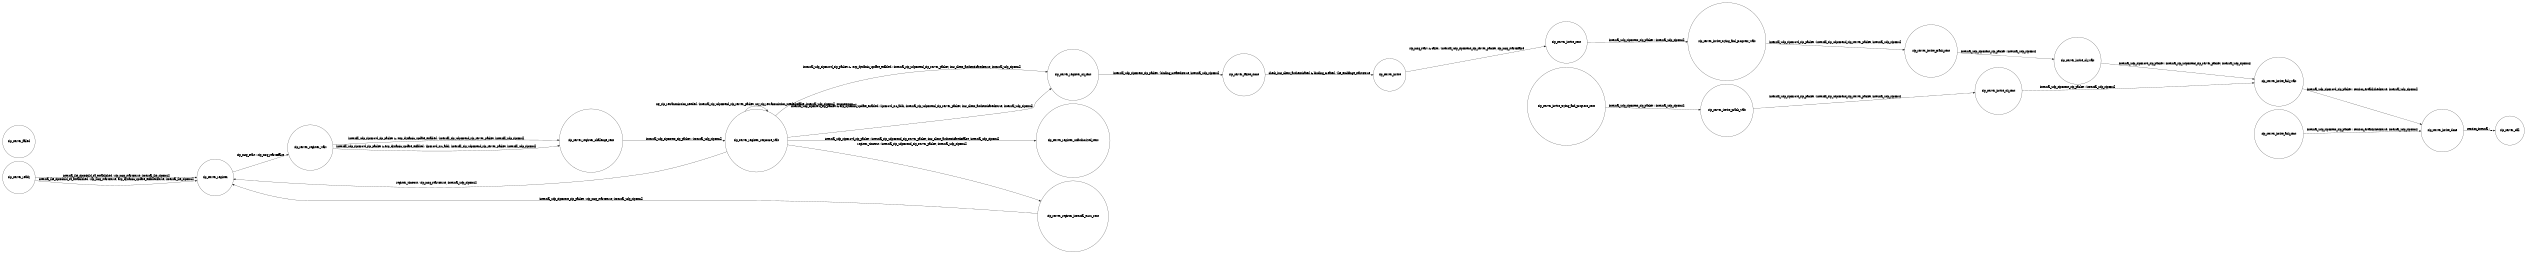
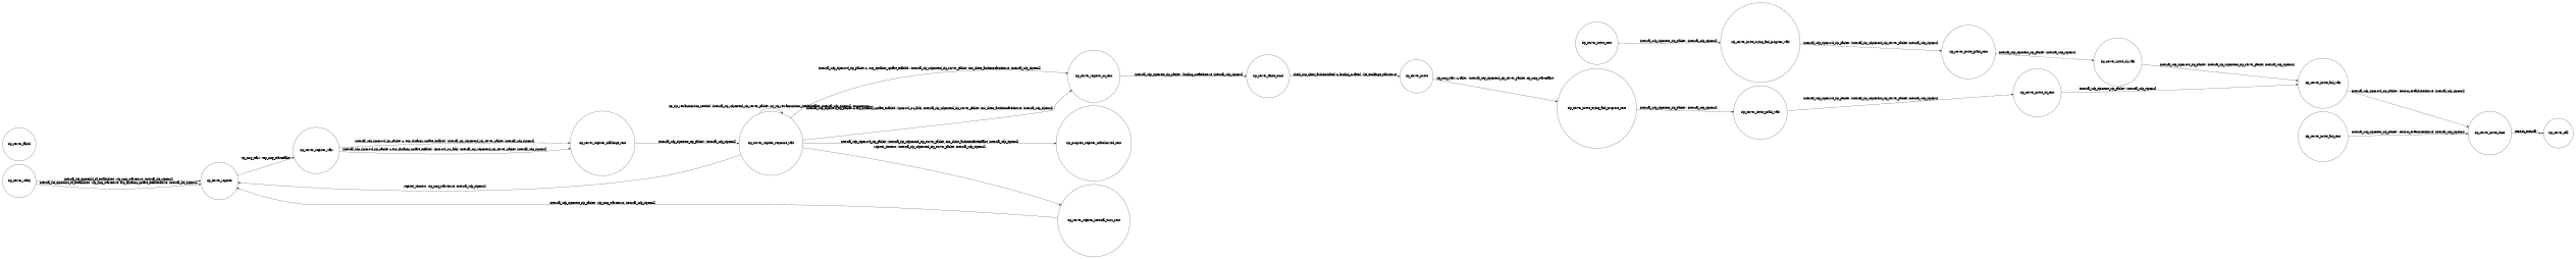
  digraph {
    rankdir=LR
    node [shape=circle]
    n1 [label=sip_server_ready]
    n2 [label=sip_server_register]
    n3 [label=sip_server_register_wait]
    n4 [label=sip_server_failed]
    n5 [label=sip_server_register_challenge_sent]
    n6 [label=sip_server_register_response_wait]
    n7 [label=sip_server_register_ok_sent]
-   n8 [label=sip_server_register_unauthorized_sent]
+   n8 [label=sip_progress_register_unauthorized_sent]
    n9 [label=sip_server_register_internal_error_sent]
    n10 [label=sip_server_failed_done]
    n11 [label=sip_server_invite]
    n12 [label=sip_server_invite_sent]
    n13 [label=sip_server_invite_trying_and_progress_wait]
    n14 [label=sip_server_invite_trying_and_progress_sent]
    n15 [label=sip_server_invite_prack_wait]
    n16 [label=sip_server_invite_prack_sent]
    n17 [label=sip_server_invite_ok_wait]
    n18 [label=sip_server_invite_ok_sent]
    n19 [label=sip_server_invite_ack_wait]
    n20 [label=sip_server_invite_ack_sent]
    n21 [label=sip_server_invite_done]
    n22 [label=sip_server_call]
    n1 -> n2 [label="internal_ike_sip=child_sa_established / sip_msg_start=true, internal_ike_sip=null"]
    n1 -> n2 [label="internal_ike_sip=child_sa_established / sip_msg_start=true, esp_dynamic_update_enabled=true, internal_ike_sip=null"]
-   n2 -> n3 [label="sip_msg_start / sip_msg_start=false"]
+   n2 -> n3 [label="sip_msg_start / esp_msg_start=false"]
    n3 -> n5 [label="internal_udp_sip=rcvd_sip_packet & !esp_dynamic_update_enabled / internal_sip_udp=send_sip_server_packet, internal_udp_sip=null"]
    n3 -> n5 [label="internal_udp_sip=rcvd_sip_packet & esp_dynamic_update_enabled / iip=rcvd_src_addr, internal_sip_udp=send_sip_server_packet, internal_udp_sip=null"]
    n5 -> n6 [label="internal_udp_sip=sent_sip_packet / internal_udp_sip=null"]
    n6 -> n2 [label="register_timeout / sip_msg_start=true, internal_udp_sip=null"]
    n6 -> n6 [label="my_sip_retransmission_needed / internal_sip_udp=send_sip_server_packet, my_sip_retransmission_needed=false, internal_udp_sip=null, snum=snum+1"]
    n6 -> n7 [label="internal_udp_sip=rcvd_sip_packet & !esp_dynamic_update_enabled / internal_sip_udp=send_sip_server_packet, ims_client_authenticated=true, internal_udp_sip=null"]
    n6 -> n7 [label="internal_udp_sip=rcvd_sip_packet & esp_dynamic_update_enabled / iip=rcvd_src_addr, internal_sip_udp=send_sip_server_packet, ims_client_authenticated=true, internal_udp_sip=null"]
    n6 -> n8 [label="internal_udp_sip=rcvd_sip_packet / internal_sip_udp=send_sip_server_packet, ims_client_authenticated=false, internal_udp_sip=null"]
    n6 -> n9 [label="register_timeout / internal_sip_udp=send_sip_server_packet, internal_udp_sip=null"]
    n7 -> n10 [label="internal_udp_sip=sent_sip_packet / binding_created=true, internal_udp_sip=null"]
    n9 -> n2 [label="internal_udp_sip=sent_sip_packet / sip_msg_start=true, internal_udp_sip=null"]
    n10 -> n11 [label="check_ims_client_authenticated & binding_created / ike_exchange_start=true"]
-   n11 -> n12 [label="sip_msg_start & caller / internal_udp_sip=send_sip_server_packet, sip_msg_start=false"]
+   n11 -> n14 [label="sip_msg_start & caller / internal_udp_sip=send_sip_server_packet, sip_msg_start=false"]
    n12 -> n13 [label="internal_udp_sip=sent_sip_packet / internal_udp_sip=null"]
    n13 -> n16 [label="internal_udp_sip=rcvd_sip_packet / internal_sip_udp=send_sip_server_packet, internal_udp_sip=null"]
    n14 -> n15 [label="internal_udp_sip=sent_sip_packet / internal_udp_sip=null"]
    n15 -> n18 [label="internal_udp_sip=rcvd_sip_packet / internal_sip_udp=send_sip_server_packet, internal_udp_sip=null"]
    n16 -> n17 [label="internal_udp_sip=sent_sip_packet / internal_udp_sip=null"]
    n17 -> n19 [label="internal_udp_sip=rcvd_sip_packet / internal_sip_udp=send_sip_server_packet, internal_udp_sip=null"]
    n18 -> n19 [label="internal_udp_sip=sent_sip_packet / internal_udp_sip=null"]
    n19 -> n21 [label="internal_udp_sip=rcvd_sip_packet / session_established=true, internal_udp_sip=null"]
    n20 -> n21 [label="internal_udp_sip=sent_sip_packet / session_established=true, internal_udp_sip=null"]
    n21 -> n22 [label="session_internal / _"]
  }
